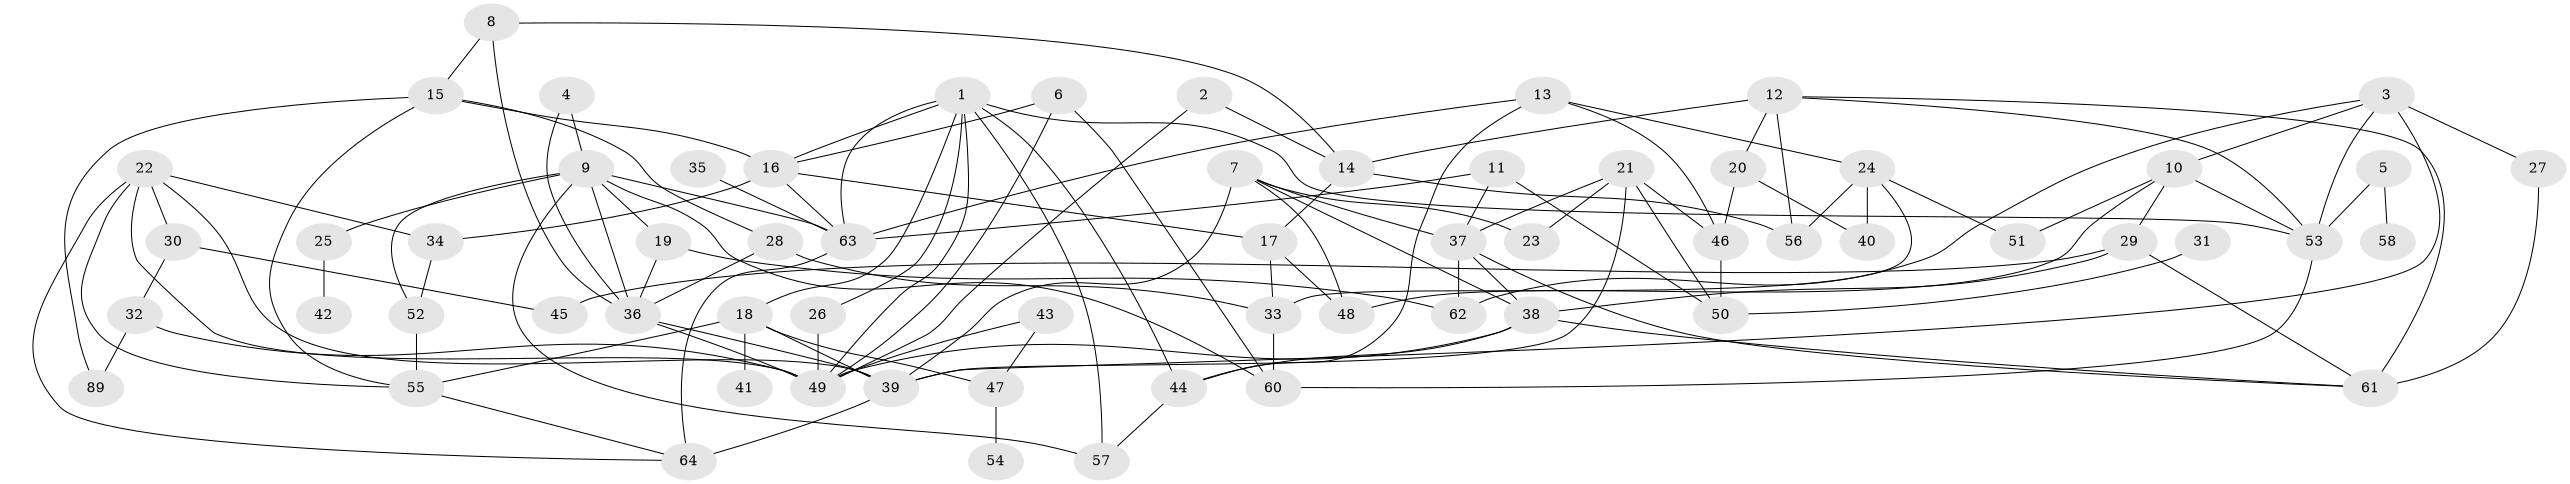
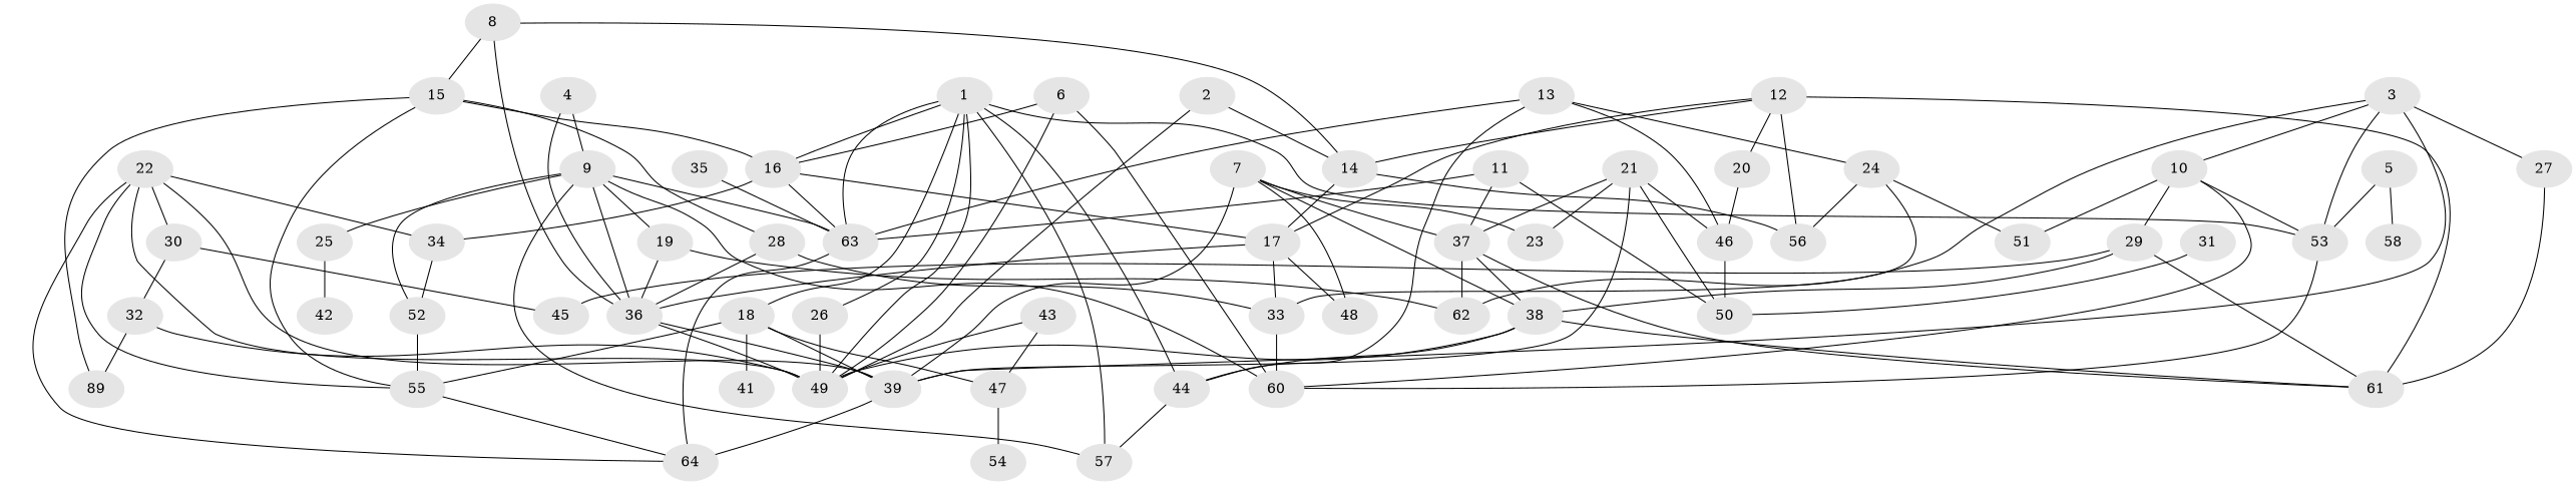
  graph {
    node [color=gray90 style=filled]
    edge [weight=1.0]
    1
    16
    18
    26
    44
    49
    53
    57
    63
    17
    34
    39
    55
    41
    47
    60
    64
    2
    14
    56
    3
    10
    27
    62
    29
    51
    61
    4
    9
    36
    19
    25
    52
    5
    58
    6
    7
    23
    37
    38
    48
    8
    15
    28
    n45 [label=89]
    42
    45
    11
    50
    12
    20
    46
-   40
    13
    24
    33
    54
    21
    22
    30
    32
    31
    35
    43
    1 -- 16
    1 -- 18
    1 -- 26
    1 -- 44
    1 -- 49
    1 -- 53
    1 -- 57
    1 -- 63
    16 -- 63
    16 -- 17
    16 -- 34
    18 -- 39
    18 -- 55
    18 -- 41
    18 -- 47
    26 -- 49
    44 -- 57
    53 -- 60
    63 -- 64
+   17 -- 36
    17 -- 48
    17 -- 33
    34 -- 52
    39 -- 64 [weight=2.0]
    55 -- 64
    47 -- 54
    2 -- 49
    2 -- 14
    14 -- 17
    14 -- 56
    3 -- 53
    3 -- 39
    3 -- 10
    3 -- 27 [weight=2.0]
    3 -- 62
    10 -- 53
-   10 -- 48
+   10 -- 60
    10 -- 29
    10 -- 51
    27 -- 61
    29 -- 61
    29 -- 38
    29 -- 45
    4 -- 9
    4 -- 36
    9 -- 57
    9 -- 63
    9 -- 60
    9 -- 36
    9 -- 19
    9 -- 25
    9 -- 52
    36 -- 49
    36 -- 39
    19 -- 62
    19 -- 36
    25 -- 42
    52 -- 55
    5 -- 53
    5 -- 58
    6 -- 16
    6 -- 49
    6 -- 60
    7 -- 39
    7 -- 23
    7 -- 37
    7 -- 38
    7 -- 48
    37 -- 62
    37 -- 61
    37 -- 38
    38 -- 44
    38 -- 49
    38 -- 61
    8 -- 14
    8 -- 36
    8 -- 15
    15 -- 16
    15 -- 55
    15 -- 28
    15 -- n45
    28 -- 36
    28 -- 33
    11 -- 63
    11 -- 37
    11 -- 50
-   12 -- 53
+   12 -- 17
    12 -- 14
    12 -- 56
    12 -- 61
    12 -- 20
    20 -- 46
-   20 -- 40
    46 -- 50
    13 -- 44
    13 -- 63
    13 -- 46
    13 -- 24
    24 -- 56
    24 -- 51
-   24 -- 40
    24 -- 33
    33 -- 60
    21 -- 39
    21 -- 23
    21 -- 37
    21 -- 50
    21 -- 46
    22 -- 49
    22 -- 34
    22 -- 39
    22 -- 55
    22 -- 64
    22 -- 30
    30 -- 45
    30 -- 32
    32 -- 49
    32 -- n45
    31 -- 50
    35 -- 63
    43 -- 49
    43 -- 47
  }
